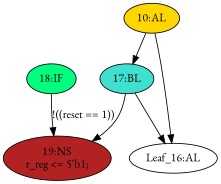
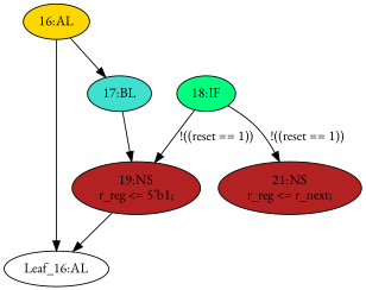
  strict digraph {
    fontname="EB Garamond"
    node [fillcolor=firebrick fontname="EB Garamond" statements="[]" style=filled typ=NonblockingSubstitution]
    edge [cond="[]" fontname="EB Garamond" lineno=None]
    n1 [ast="<pyverilog.vparser.ast.Block object at 0x7fa254cb1910>" fillcolor=turquoise label="17:BL" typ=Block]
    n2 [ast="<pyverilog.vparser.ast.NonblockingSubstitution object at 0x7fa254cb1c90>" label="19:NS\nr_reg <= 5'b1;" statements="[<pyverilog.vparser.ast.NonblockingSubstitution object at 0x7fa254cb1c90>]"]
    n3 [ast="<pyverilog.vparser.ast.IfStatement object at 0x7fa254cb1a50>" fillcolor=springgreen label="18:IF" typ=IfStatement]
+   n4 [ast="<pyverilog.vparser.ast.NonblockingSubstitution object at 0x7fa254cb1ad0>" label="21:NS\nr_reg <= r_next;" statements="[<pyverilog.vparser.ast.NonblockingSubstitution object at 0x7fa254cb1ad0>]"]
    n5 [def_var="['r_reg']" label="Leaf_16:AL" fillcolor="" statements="" style="" typ=""]
-   n6 [ast="<pyverilog.vparser.ast.Always object at 0x7fa254cb1ed0>" clk_sens=True fillcolor=gold label="10:AL" sens="['reset', 'clk']" typ=Always use_var="['reset', 'r_next']"]
+   n6 [ast="<pyverilog.vparser.ast.Always object at 0x7fa254cb1ed0>" clk_sens=True fillcolor=gold label="16:AL" sens="['reset', 'clk']" typ=Always use_var="['reset', 'r_next']"]
    n1 -> n2
-   n1 -> n5
+   n2 -> n5
    n3 -> n2 [cond="['reset']" label="!((reset == 1))" lineno=18]
+   n3 -> n4 [cond="['reset']" label="!((reset == 1))" lineno=18]
    n6 -> n1
    n6 -> n5
  }
